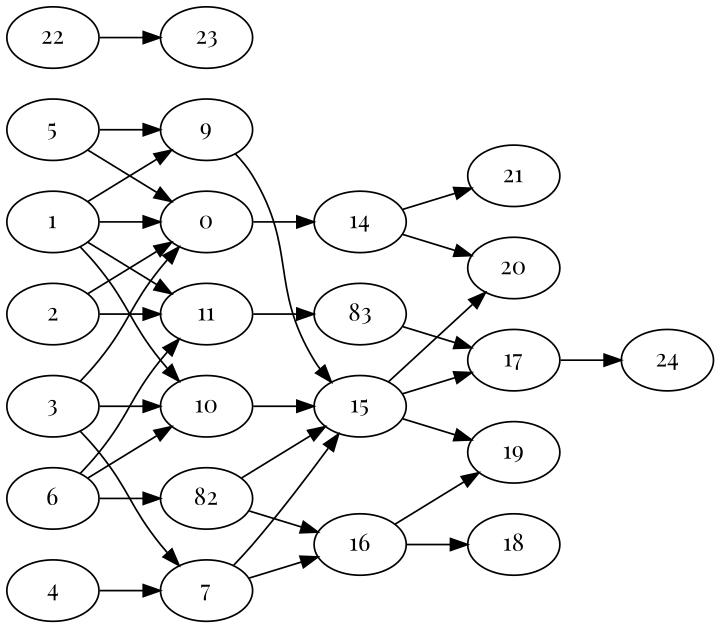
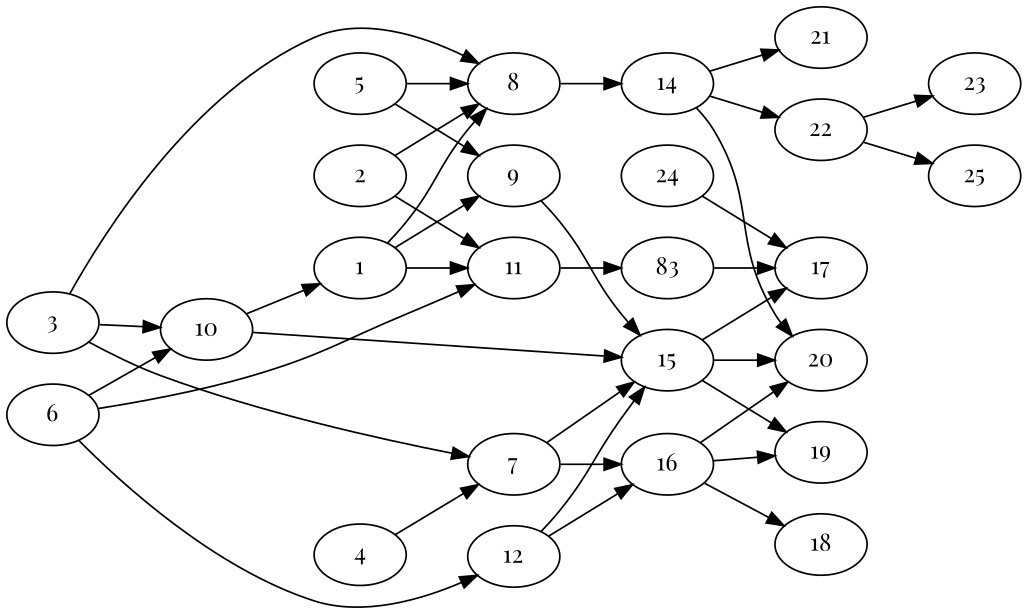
  digraph {
    fontname="Playfair Display"
    rankdir=LR
    node [alpha=0.15 fontname="Playfair Display"]
    edge [fontname="Playfair Display"]
    1 [alpha=0.09 expect_size=55668422101123989504]
-   8 [alpha=0.10 expect_size=157669216889891454976 label=0]
+   8 [alpha=0.10 expect_size=157669216889891454976]
    9 [alpha=0.08 expect_size=787262479644305129472]
    10 [alpha=0.14 expect_size=209703477501405920]
    11 [alpha=0.11 expect_size=2760305003271291904]
    14 [alpha=0.16 expect_size=46359279992569856000]
    15 [alpha=0.16 expect_size=338155426710265266176]
    n8 [alpha=0.01 expect_size=279515123778360704 label=83]
    20 [alpha=0.10 expect_size=61666136155039465472]
    21 [expect_size=28489314875955820]
    22 [expect_size=154910186640290873344]
    17 [alpha=0.07 expect_size=12415014238513266688]
    19 [alpha=0.01 expect_size=791234226982656]
    2 [alpha=0.04 expect_size=42755773784870144]
    3 [alpha=0.13 expect_size=440569078242881216]
    7 [alpha=0.00 expect_size=707775918923317248000]
    16 [alpha=0.03 expect_size=18098344184960324]
    18 [alpha=0.12 expect_size=440392565923514240]
    4 [alpha=0.08 expect_size=7104192821220861]
    5 [alpha=0.10 expect_size=1019406722032356818944]
    6 [alpha=0.00 expect_size=30059751804115388]
-   12 [expect_size=1094809173226029 label=82]
+   12 [expect_size=1094809173226029]
    24 [alpha=0.03 expect_size=98380432070794224]
    23 [alpha=0.12 expect_size=65079820833144680]
+   25 [expect_size=17395015194052132864]
    1 -> 8
    1 -> 9
-   1 -> 10
+   10 -> 1
    1 -> 11
    8 -> 14
    9 -> 15
    10 -> 15
    11 -> n8
    14 -> 20
    14 -> 21
+   14 -> 22
    15 -> 20
    15 -> 17
    15 -> 19
    n8 -> 17
    22 -> 23
-   17 -> 24
+   22 -> 25
+   24 -> 17
    2 -> 8
    2 -> 11
    3 -> 8
    3 -> 10
    3 -> 7
    7 -> 15
    7 -> 16
+   16 -> 20
    16 -> 19
    16 -> 18
    4 -> 7
    5 -> 8
    5 -> 9
    6 -> 10
    6 -> 11
    6 -> 12
    12 -> 15
    12 -> 16
  }
